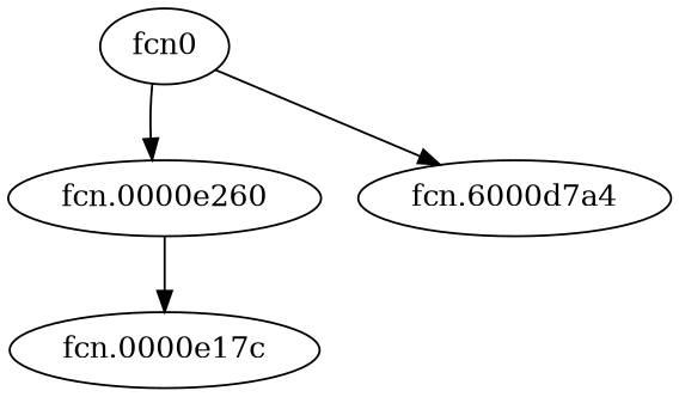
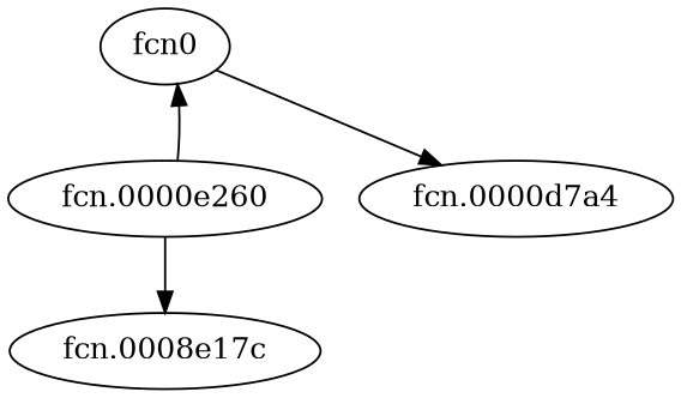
  digraph {
    n1 [label=fcn0]
    n2 [label="fcn.0000e260"]
-   n3 [label="fcn.6000d7a4"]
-   n4 [label="fcn.0000e17c"]
-   n1 -> n2
+   n3 [label="fcn.0000d7a4"]
+   n4 [label="fcn.0008e17c"]
+   n2 -> n1
    n1 -> n3
    n2 -> n4
  }
